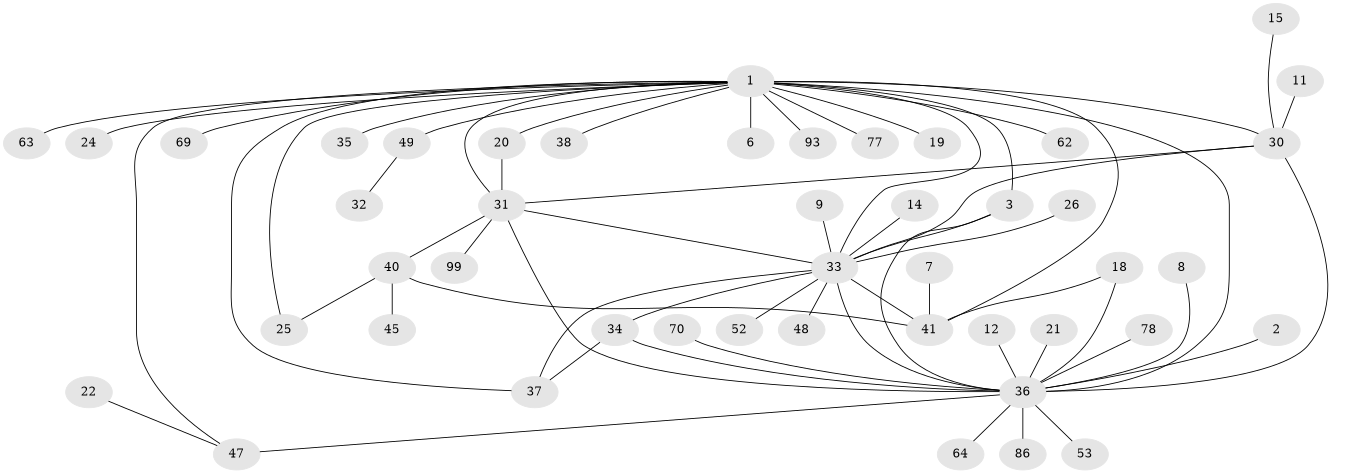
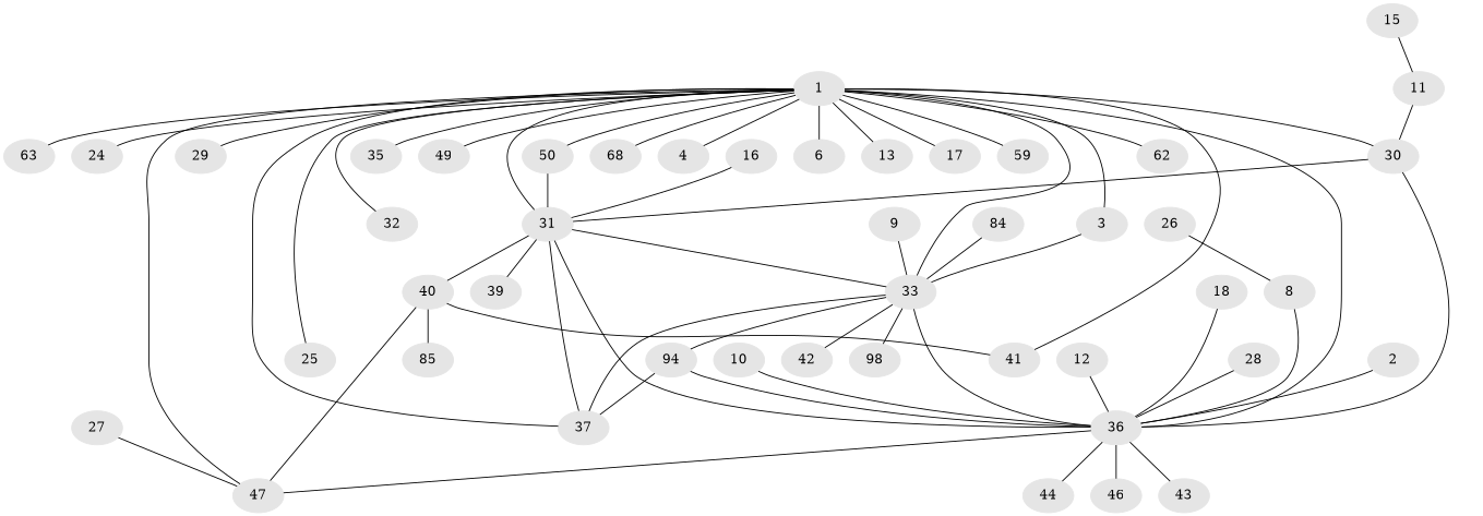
  graph {
    node [color=gray90 style=filled]
    edge [weight=1.0]
    1
    3
+   4
    6
-   13 [label=93]
-   17 [label=77]
-   19
-   20
+   13
+   17
+   19 [label=59]
+   20 [label=50]
    n9 [label=62]
    n10 [label=63]
    24
    25
-   29 [label=69]
+   29
    30
    31
    32
    33
    35
    36
    37
-   38
+   38 [label=68]
    41
    47
    49
-   39 [label=99]
+   39
    40
-   34
-   42 [label=52]
-   48
-   43 [label=53]
-   44 [label=64]
-   46 [label=86]
+   34 [label=94]
+   42
+   48 [label=98]
+   43
+   44
+   46
    2
-   7
    8
    9
-   10 [label=70]
+   10
    11
    12
-   14
+   14 [label=84]
    15
+   16
    18
-   21
    26
-   27 [label=22]
-   28 [label=78]
-   45
+   27
+   28
+   45 [label=85]
    1 -- 3
+   1 -- 4
    1 -- 6
    1 -- 13
    1 -- 17 [weight=2.0]
    1 -- 19
    1 -- 20
    1 -- n9
    1 -- n10
    1 -- 24
    1 -- 25
    1 -- 29
    1 -- 30 [weight=2.0]
    1 -- 31
-   49 -- 32
+   1 -- 32
    1 -- 33 [weight=2.0]
    1 -- 35
    1 -- 36 [weight=2.0]
    1 -- 37
    1 -- 38
    1 -- 41
    1 -- 47
    1 -- 49
    3 -- 33
-   3 -- 36
    20 -- 31
    30 -- 31
-   30 -- 33
    30 -- 36
    31 -- 33
    31 -- 36 [weight=2.0]
+   31 -- 37 [weight=2.0]
    31 -- 39
    31 -- 40 [weight=2.0]
    33 -- 36
    33 -- 37 [weight=2.0]
-   33 -- 41
    33 -- 34
    33 -- 42
    33 -- 48
    36 -- 47
    36 -- 43
    36 -- 44
    36 -- 46
    40 -- 41
-   40 -- 25
+   40 -- 47
    40 -- 45
    34 -- 36
    34 -- 37
    2 -- 36
-   7 -- 41
    8 -- 36
    9 -- 33
    10 -- 36
    11 -- 30
    12 -- 36
    14 -- 33
-   15 -- 30
+   15 -- 11
+   16 -- 31
    18 -- 36
-   18 -- 41
-   21 -- 36
-   26 -- 33
+   26 -- 8
    27 -- 47
    28 -- 36
  }
